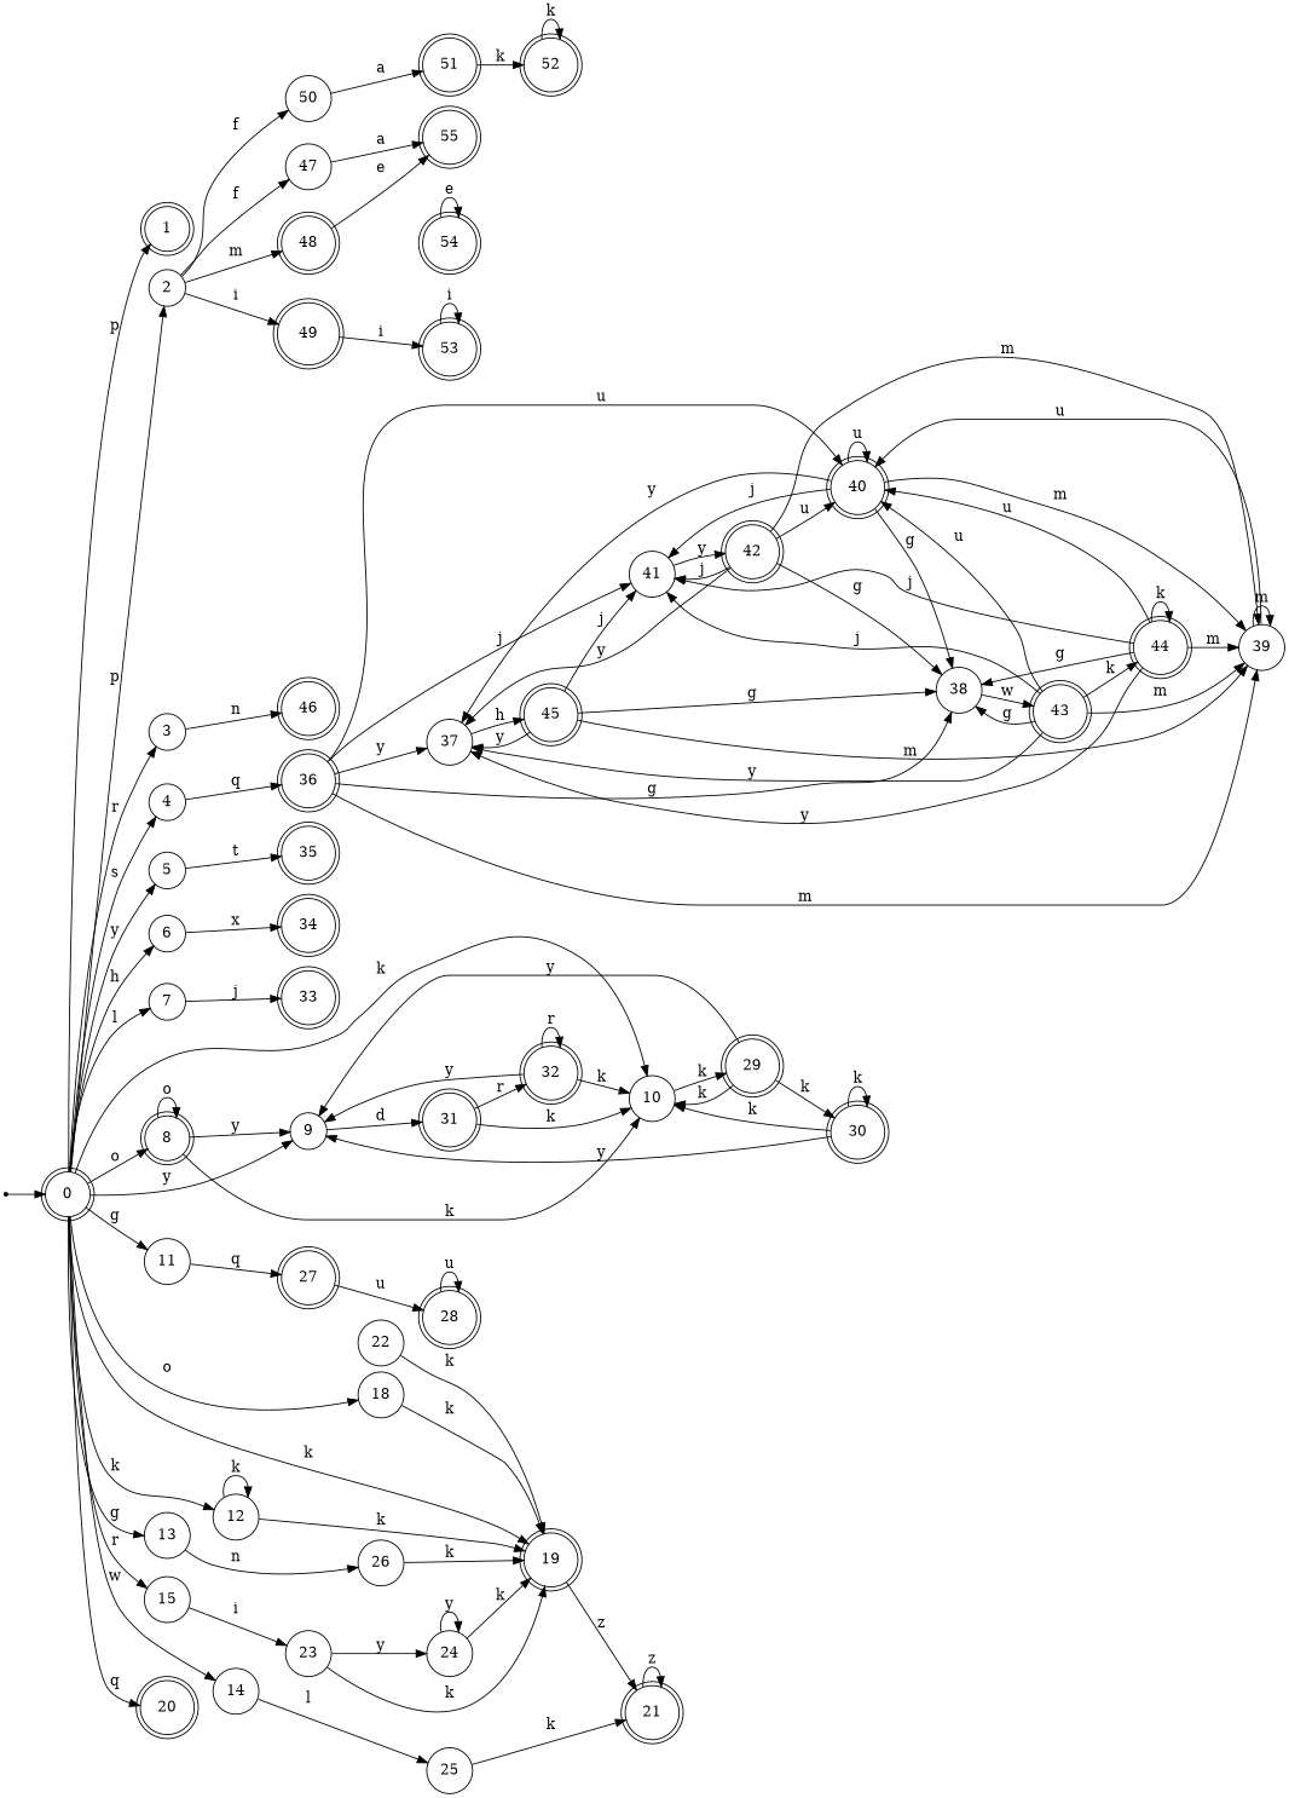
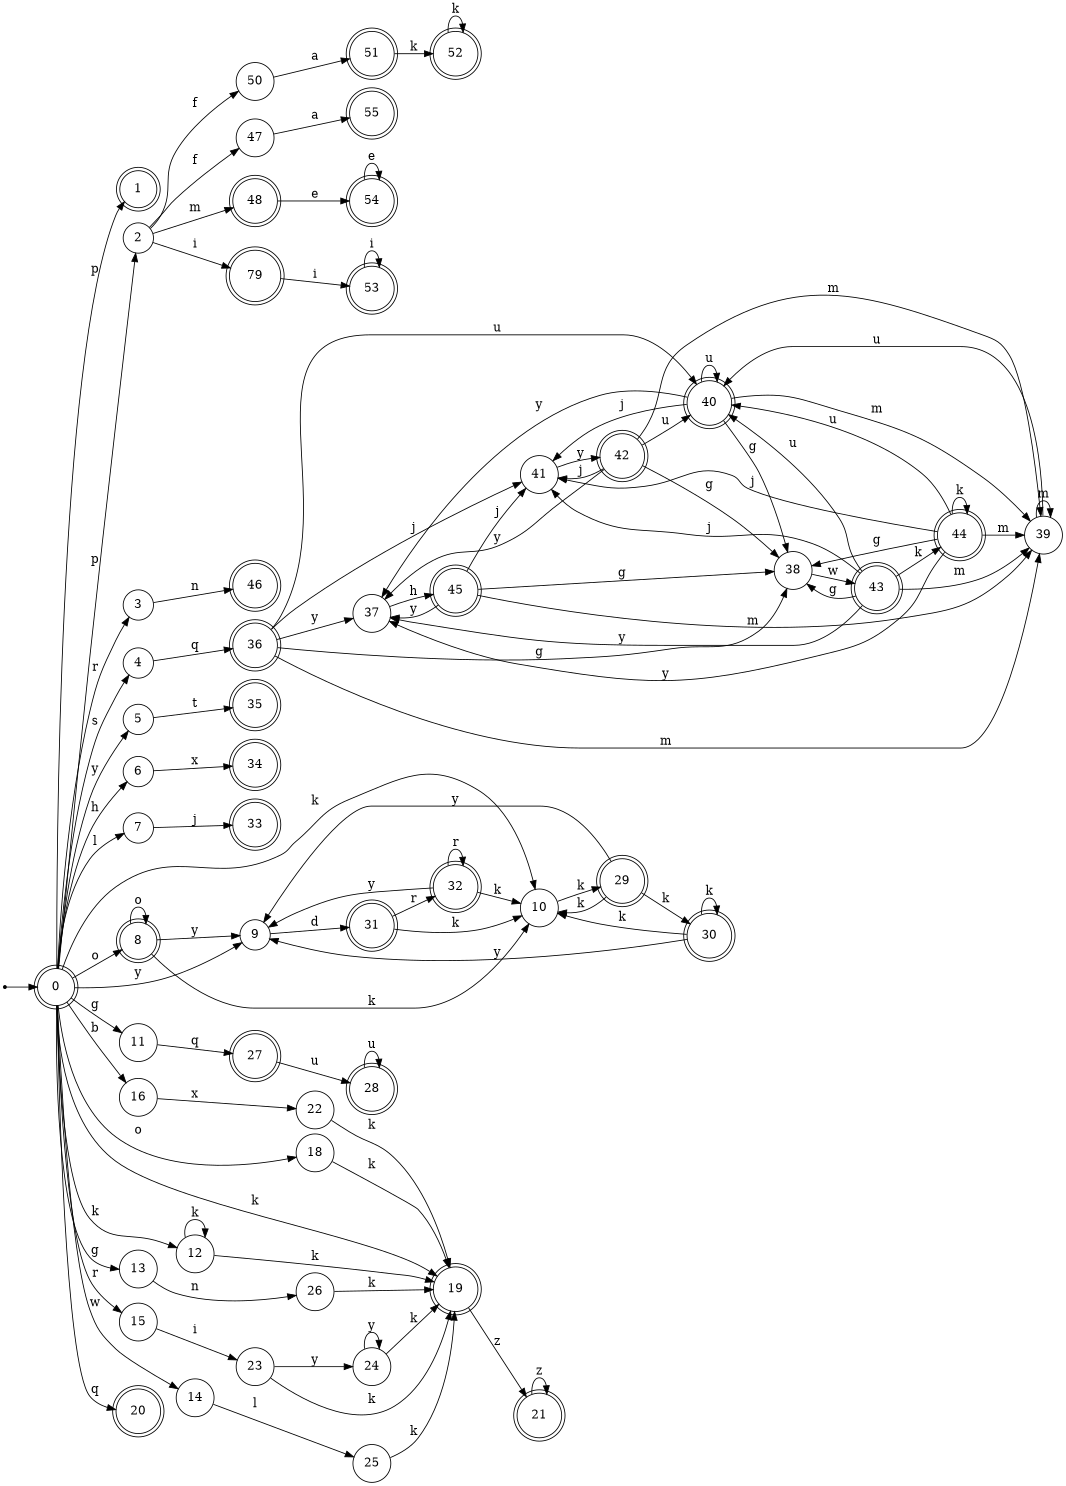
  digraph {
    rankdir=LR
    node [shape=doublecircle]
    dummy0 [shape=point]
    0
    1
    2 [shape=circle]
    3 [shape=circle]
    4 [shape=circle]
    5 [shape=circle]
    6 [shape=circle]
    7 [shape=circle]
    8
    9 [shape=circle]
    10 [shape=circle]
    11 [shape=circle]
    12 [shape=circle]
    13 [shape=circle]
    14 [shape=circle]
    15 [shape=circle]
+   16 [shape=circle]
    18 [shape=circle]
    19
    20
    47 [shape=circle]
    48
-   49
+   49 [label=79]
    50 [shape=circle]
    46
    36
    35
    34
    33
    31
    29
    27
    26 [shape=circle]
    25 [shape=circle]
    23 [shape=circle]
    22 [shape=circle]
    21
    55
    54
    53
    51
    37 [shape=circle]
    38 [shape=circle]
    39 [shape=circle]
    40
    41 [shape=circle]
    32
    30
    28
    24 [shape=circle]
    45
    43
    42
    44
    52
    dummy0 -> 0
    0 -> 1 [label=p]
    0 -> 2 [label=p]
    0 -> 3 [label=r]
    0 -> 4 [label=s]
    0 -> 5 [label=y]
    0 -> 6 [label=h]
    0 -> 7 [label=l]
    0 -> 8 [label=o]
    0 -> 9 [label=y]
    0 -> 10 [label=k]
    0 -> 11 [label=g]
    0 -> 12 [label=k]
    0 -> 13 [label=g]
    0 -> 14 [label=w]
    0 -> 15 [label=r]
+   0 -> 16 [label=b]
    0 -> 18 [label=o]
    0 -> 19 [label=k]
    0 -> 20 [label=q]
    2 -> 47 [label=f]
    2 -> 48 [label=m]
    2 -> 49 [label=i]
    2 -> 50 [label=f]
    3 -> 46 [label=n]
    4 -> 36 [label=q]
    5 -> 35 [label=t]
    6 -> 34 [label=x]
    7 -> 33 [label=j]
    8 -> 8 [label=o]
    8 -> 9 [label=y]
    8 -> 10 [label=k]
    9 -> 31 [label=d]
    10 -> 29 [label=k]
    11 -> 27 [label=q]
    12 -> 12 [label=k]
    12 -> 19 [label=k]
    13 -> 26 [label=n]
    14 -> 25 [label=l]
    15 -> 23 [label=i]
+   16 -> 22 [label=x]
    18 -> 19 [label=k]
    19 -> 21 [label=z]
    47 -> 55 [label=a]
-   48 -> 55 [label=e]
+   48 -> 54 [label=e]
    49 -> 53 [label=i]
    50 -> 51 [label=a]
    36 -> 37 [label=y]
    36 -> 38 [label=g]
    36 -> 39 [label=m]
    36 -> 40 [label=u]
    36 -> 41 [label=j]
    31 -> 10 [label=k]
    31 -> 32 [label=r]
    29 -> 9 [label=y]
    29 -> 10 [label=k]
    29 -> 30 [label=k]
    27 -> 28 [label=u]
    26 -> 19 [label=k]
-   25 -> 21 [label=k]
+   25 -> 19 [label=k]
    23 -> 19 [label=k]
    23 -> 24 [label=y]
    22 -> 19 [label=k]
    21 -> 21 [label=z]
    54 -> 54 [label=e]
    53 -> 53 [label=i]
    51 -> 52 [label=k]
    37 -> 45 [label=h]
    38 -> 43 [label=w]
    39 -> 39 [label=m]
    39 -> 40 [label=u]
    40 -> 37 [label=y]
    40 -> 38 [label=g]
    40 -> 39 [label=m]
    40 -> 40 [label=u]
    40 -> 41 [label=j]
    41 -> 42 [label=y]
    32 -> 9 [label=y]
    32 -> 10 [label=k]
    32 -> 32 [label=r]
    30 -> 9 [label=y]
    30 -> 10 [label=k]
    30 -> 30 [label=k]
    28 -> 28 [label=u]
    24 -> 19 [label=k]
    24 -> 24 [label=y]
    45 -> 37 [label=y]
    45 -> 38 [label=g]
    45 -> 39 [label=m]
    45 -> 41 [label=j]
    43 -> 37 [label=y]
    43 -> 38 [label=g]
    43 -> 39 [label=m]
    43 -> 40 [label=u]
    43 -> 41 [label=j]
    43 -> 44 [label=k]
    42 -> 37 [label=y]
    42 -> 38 [label=g]
    42 -> 39 [label=m]
    42 -> 40 [label=u]
    42 -> 41 [label=j]
    44 -> 37 [label=y]
    44 -> 38 [label=g]
    44 -> 39 [label=m]
    44 -> 40 [label=u]
    44 -> 41 [label=j]
    44 -> 44 [label=k]
    52 -> 52 [label=k]
  }
